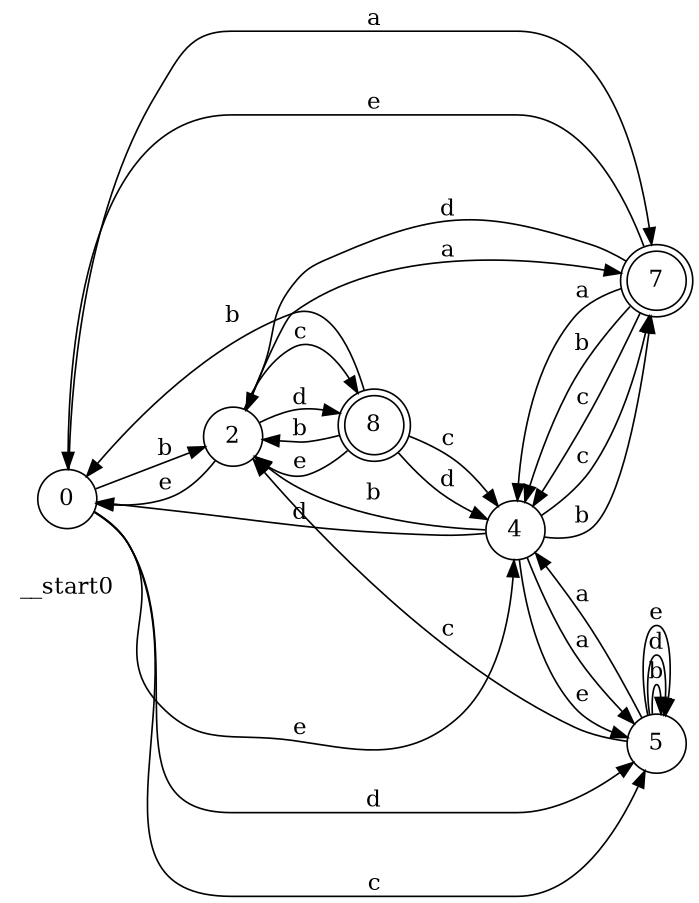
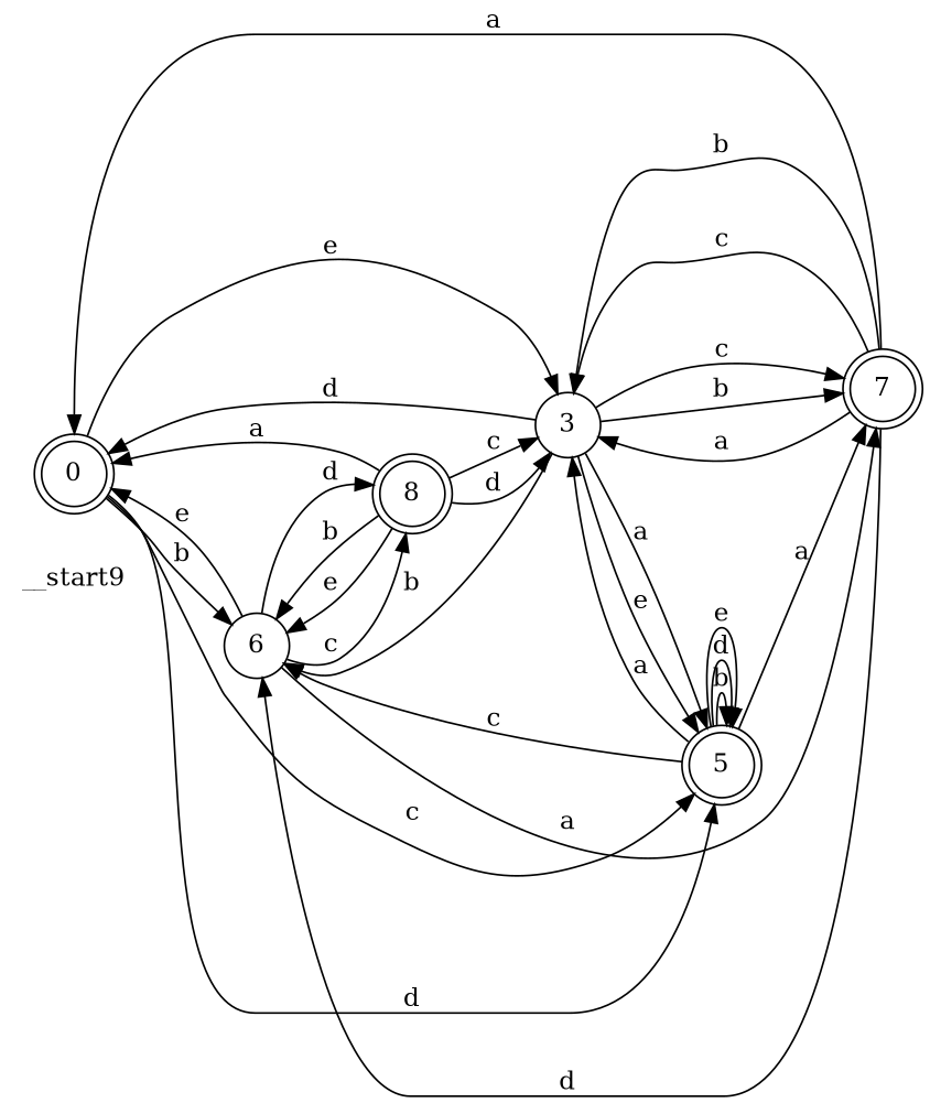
  digraph {
    rankdir=LR
    node [shape=doublecircle color=black fillcolor=white style="rounded,filled"]
-   __start0 [shape=none color="" fillcolor="" style=""]
-   n2 [label=0 shape=circle]
-   n3 [label=2 shape=circle style=filled]
+   __start0 [shape=none label=__start9 color="" fillcolor="" style=""]
+   n2 [label=0]
+   n3 [label=6 shape=circle style=filled]
    n4 [label=7]
-   n5 [label=4 shape=circle style=filled]
-   n6 [label=5 shape=circle style=filled]
+   n5 [label=3 shape=circle style=filled]
+   n6 [label=5 style=filled]
    n7 [label=8]
    n2 -> n3 [label=b]
-   n2 -> n4 [label=a]
+   n6 -> n4 [label=a]
    n2 -> n5 [label=e]
    n2 -> n6 [label=c]
    n2 -> n6 [label=d]
    n3 -> n2 [label=e]
    n3 -> n4 [label=a]
    n3 -> n7 [label=c]
    n3 -> n7 [label=d]
-   n4 -> n2 [label=e]
+   n4 -> n2 [label=a]
    n4 -> n3 [label=d]
    n4 -> n5 [label=a]
    n4 -> n5 [label=b]
    n4 -> n5 [label=c]
    n5 -> n2 [label=d]
    n5 -> n3 [label=b]
    n5 -> n4 [label=b]
    n5 -> n4 [label=c]
    n5 -> n6 [label=a]
    n5 -> n6 [label=e]
    n6 -> n3 [label=c]
    n6 -> n5 [label=a]
    n6 -> n6 [label=b]
    n6 -> n6 [label=d]
    n6 -> n6 [label=e]
-   n7 -> n2 [label=b]
+   n7 -> n2 [label=a]
    n7 -> n3 [label=b]
    n7 -> n3 [label=e]
    n7 -> n5 [label=c]
    n7 -> n5 [label=d]
  }
